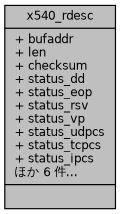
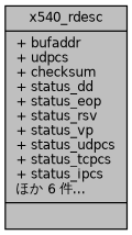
  digraph {
-   n1 [color=black fillcolor=grey75 fontcolor=black fontname=Helvetica fontsize=10 height=0.2 label="{x540_rdesc\n|+ bufaddr\l+ len\l+ checksum\l+ status_dd\l+ status_eop\l+ status_rsv\l+ status_vp\l+ status_udpcs\l+ status_tcpcs\l+ status_ipcs\lほか 6 件…\l|}" shape=record style=filled width=0.4]
+   n1 [color=black fillcolor=grey75 fontcolor=black fontname=Helvetica fontsize=10 height=0.2 label="{x540_rdesc\n|+ bufaddr\l+ udpcs\l+ checksum\l+ status_dd\l+ status_eop\l+ status_rsv\l+ status_vp\l+ status_udpcs\l+ status_tcpcs\l+ status_ipcs\lほか 6 件…\l|}" shape=record style=filled width=0.4]
  }
